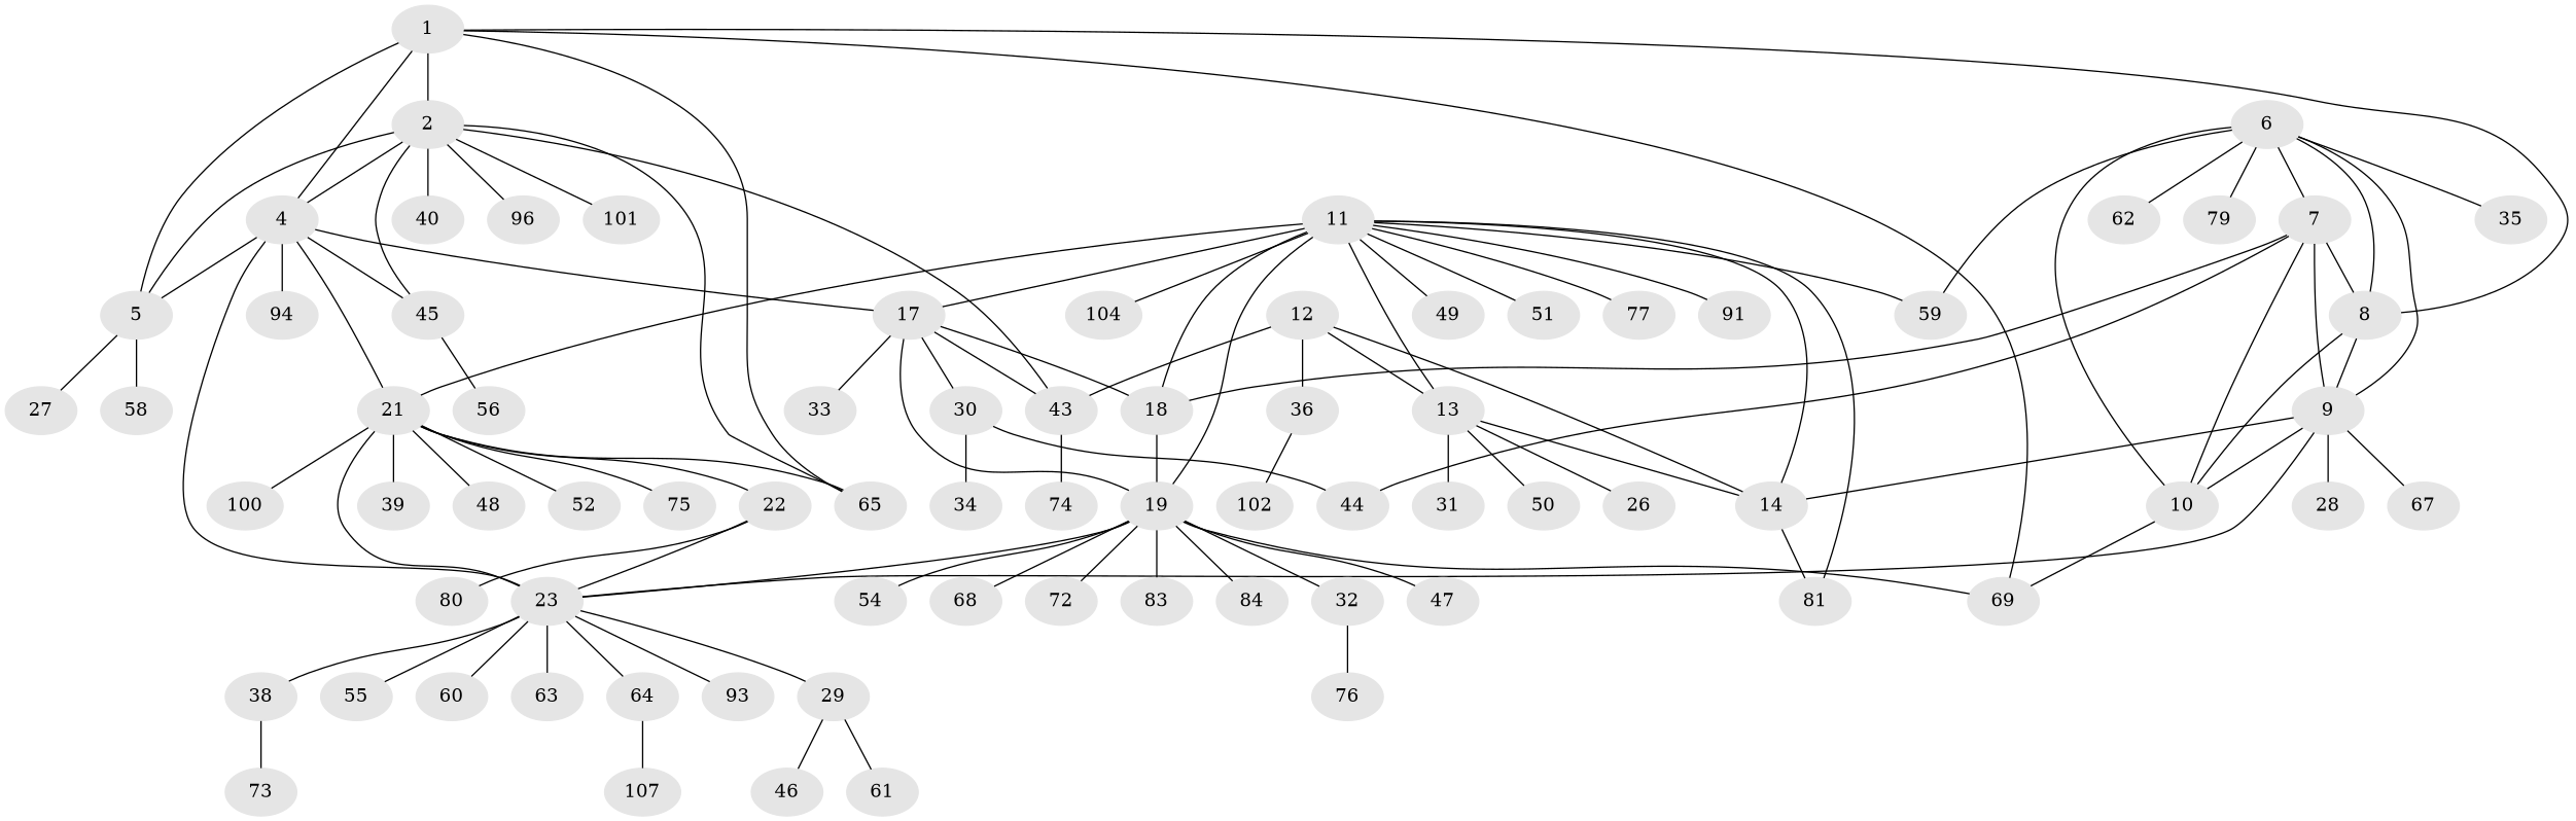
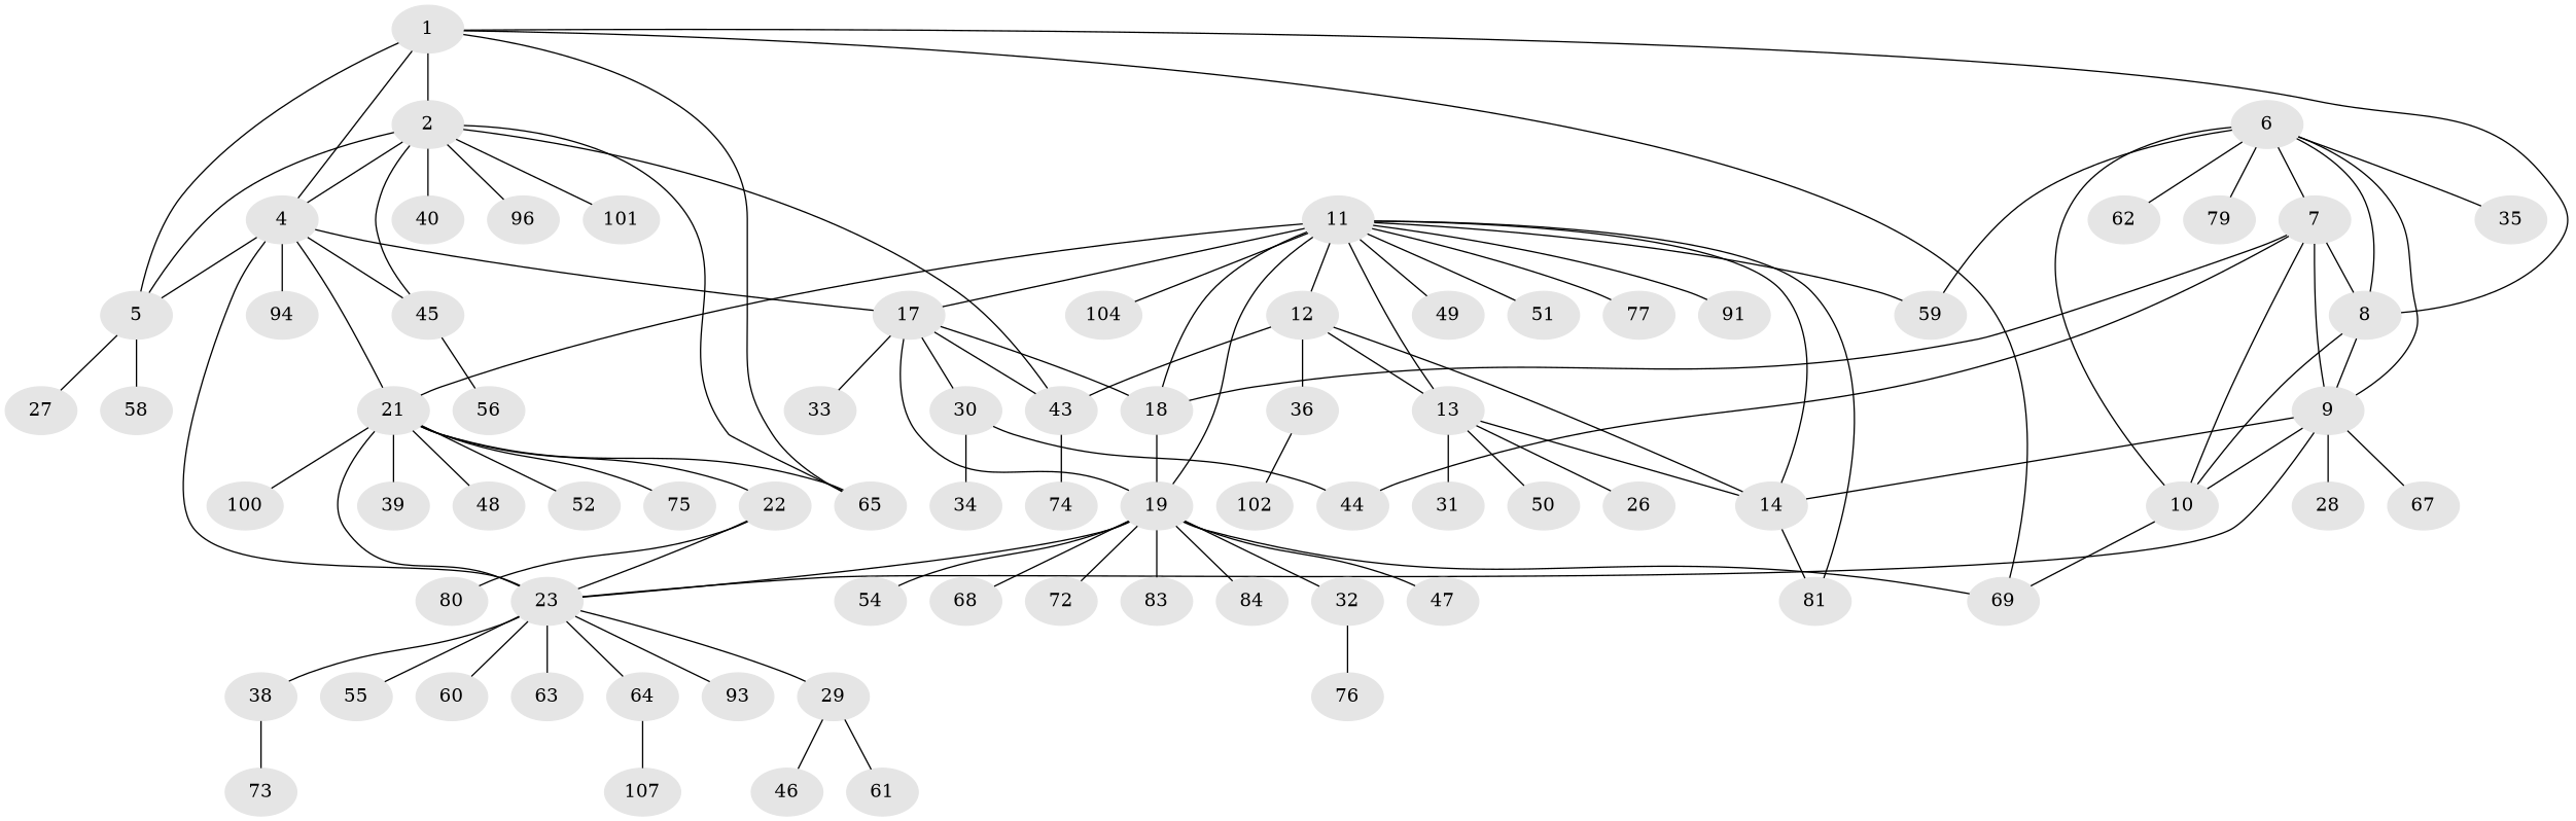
  graph {
    node [color=gray90 style=filled]
    1 [super="+3"]
    2 [super="+95"]
    4 [super="+41"]
    5 [super="+53"]
    8 [super="+82"]
    65 [super="+105"]
    69 [super="+89"]
    40
    43 [super="+71"]
    45 [super="+97"]
    96
    101
    17 [super="+90"]
    21 [super="+25"]
    23 [super="+24"]
    94
    27
    58
    9 [super="+88"]
    10
    12 [super="+15"]
    14 [super="+106"]
    13 [super="+42"]
    36 [super="+57"]
    74
    56
    18
    19 [super="+20"]
    30 [super="+37"]
    33
    22
    39
    48
    52 [super="+103"]
    75
    100
    29 [super="+78"]
    38 [super="+85"]
    55
    60
    63
    64
    93
    6 [super="+99"]
    7 [super="+86"]
    35
    59 [super="+66"]
    62
    79
    44
    28
    67
    81
    11 [super="+16"]
    49
    51
    77
    91
    104
    26
    31
    50
    32 [super="+87"]
    47
    54
    68
    72
    83 [super="+92"]
    84
    102
    34
    76
    80
    46 [super="+70"]
    61
    73
    107
    1 -- 2 [weight=2]
    1 -- 4 [weight=2]
    1 -- 5 [weight=2]
    1 -- 8
    1 -- 65
    1 -- 69
    2 -- 4
    2 -- 5
    2 -- 65
    2 -- 40
    2 -- 43
    2 -- 45
    2 -- 96
    2 -- 101
    4 -- 5
    4 -- 45
    4 -- 17
    4 -- 21
    4 -- 23
    4 -- 94
    5 -- 27
    5 -- 58
    8 -- 9
    8 -- 10
    43 -- 74
    45 -- 56
    17 -- 43
    17 -- 18
    17 -- 19 [weight=2]
    17 -- 30
    17 -- 33
    21 -- 65
    21 -- 23 [weight=4]
    21 -- 22 [weight=2]
    21 -- 39
    21 -- 48
    21 -- 52
    21 -- 75
    21 -- 100
    23 -- 29
    23 -- 38
    23 -- 55
    23 -- 60
    23 -- 63
    23 -- 64
    23 -- 93
    9 -- 23
    9 -- 10
    9 -- 14
    9 -- 28
    9 -- 67
    10 -- 69
    12 -- 43
    12 -- 14 [weight=2]
    12 -- 13 [weight=2]
    12 -- 36
    14 -- 81
    13 -- 14
    13 -- 26
    13 -- 31
    13 -- 50
    36 -- 102
    18 -- 19 [weight=2]
    19 -- 69
    19 -- 23
    19 -- 32
    19 -- 47
    19 -- 54
    19 -- 68
    19 -- 72
    19 -- 83
    19 -- 84
    30 -- 44
    30 -- 34
    22 -- 23 [weight=2]
    22 -- 80
    29 -- 46
    29 -- 61
    38 -- 73
    64 -- 107
    6 -- 8
    6 -- 9
    6 -- 10
    6 -- 7
    6 -- 35
    6 -- 59
    6 -- 62
    6 -- 79
    7 -- 8
    7 -- 9
    7 -- 10
    7 -- 18
    7 -- 44
    11 -- 17
    11 -- 21
+   11 -- 12 [weight=2]
    11 -- 14
    11 -- 13
    11 -- 18
    11 -- 19 [weight=2]
    11 -- 59
    11 -- 81
    11 -- 49
    11 -- 51
    11 -- 77
    11 -- 91
    11 -- 104
    32 -- 76
  }
